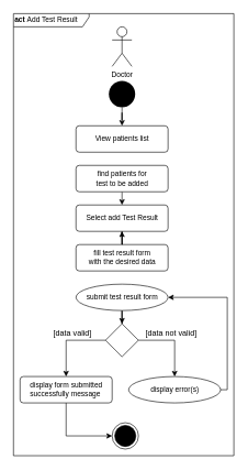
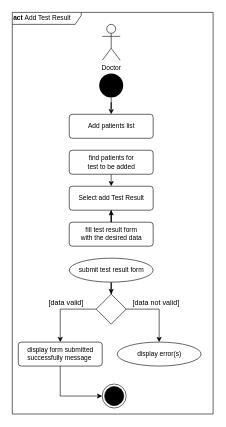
  <mxCell id="0" />
  <mxCell id="1" parent="0" />
  <mxCell id="2" value="&lt;font style=&quot;font-size: 11px&quot;&gt;&lt;b&gt;act &lt;/b&gt;Add Test Result&lt;/font&gt;" style="shape=umlFrame;whiteSpace=wrap;html=1;width=115;height=20;align=left;" vertex="1" parent="1"><mxGeometry x="20" y="20" width="335" height="670" as="geometry" /></mxCell>
  <mxCell id="3" value="" style="edgeStyle=orthogonalEdgeStyle;rounded=0;orthogonalLoop=1;jettySize=auto;html=1;fontFamily=Helvetica;" edge="1" parent="1" source="4" target="5"><mxGeometry relative="1" as="geometry" /></mxCell>
  <mxCell id="4" value="" style="ellipse;fillColor=#000000;strokeColor=none;fontFamily=Helvetica;" vertex="1" parent="1"><mxGeometry x="165" y="122" width="40" height="40" as="geometry" /></mxCell>
- <mxCell id="5" value="View patients list" style="html=1;align=center;verticalAlign=middle;rounded=1;absoluteArcSize=1;arcSize=10;dashed=0;fontFamily=Helvetica;fontSize=11;" vertex="1" parent="1"><mxGeometry x="115" y="190" width="140" height="40" as="geometry" /></mxCell>
+ <mxCell id="5" value="Add patients list" style="html=1;align=center;verticalAlign=middle;rounded=1;absoluteArcSize=1;arcSize=10;dashed=0;fontFamily=Helvetica;fontSize=11;" vertex="1" parent="1"><mxGeometry x="115" y="190" width="140" height="40" as="geometry" /></mxCell>
  <mxCell id="6" style="edgeStyle=orthogonalEdgeStyle;rounded=0;orthogonalLoop=1;jettySize=auto;html=1;fontFamily=Helvetica;" edge="1" parent="1" target="8"><mxGeometry relative="1" as="geometry"><mxPoint x="185" y="350" as="sourcePoint" /></mxGeometry></mxCell>
  <mxCell id="7" style="edgeStyle=orthogonalEdgeStyle;rounded=0;orthogonalLoop=1;jettySize=auto;html=1;fontFamily=Helvetica;fontSize=11;" edge="1" parent="1" source="8" target="15"><mxGeometry relative="1" as="geometry"><mxPoint x="185" y="460" as="targetPoint" /></mxGeometry></mxCell>
  <mxCell id="8" value="fill test result form &lt;br&gt;with the desired data" style="html=1;align=center;verticalAlign=middle;rounded=1;absoluteArcSize=1;arcSize=10;dashed=0;fontFamily=Helvetica;fontSize=11;" vertex="1" parent="1"><mxGeometry x="115" y="370" width="140" height="40" as="geometry" /></mxCell>
  <mxCell id="9" value="" style="ellipse;html=1;shape=endState;fillColor=#000000;strokeColor=#000000;fontFamily=Helvetica;fontSize=8;" vertex="1" parent="1"><mxGeometry x="170" y="640" width="40" height="40" as="geometry" /></mxCell>
  <mxCell id="10" value="Doctor" style="shape=umlActor;verticalLabelPosition=bottom;verticalAlign=top;html=1;fontFamily=Helvetica;fontSize=11;" vertex="1" parent="1"><mxGeometry x="170" y="40" width="30" height="60" as="geometry" /></mxCell>
  <mxCell id="11" style="edgeStyle=orthogonalEdgeStyle;rounded=0;orthogonalLoop=1;jettySize=auto;html=1;" edge="1" parent="1" source="12"><mxGeometry relative="1" as="geometry"><mxPoint x="185" y="310" as="targetPoint" /></mxGeometry></mxCell>
  <mxCell id="12" value="find patients for &lt;br&gt;test to be added" style="html=1;align=center;verticalAlign=middle;rounded=1;absoluteArcSize=1;arcSize=10;dashed=0;fontFamily=Helvetica;fontSize=11;" vertex="1" parent="1"><mxGeometry x="115" y="250" width="140" height="40" as="geometry" /></mxCell>
  <mxCell id="13" style="edgeStyle=orthogonalEdgeStyle;rounded=0;orthogonalLoop=1;jettySize=auto;html=1;" edge="1" parent="1" source="14" target="18"><mxGeometry relative="1" as="geometry" /></mxCell>
  <mxCell id="14" value="submit test result form" style="ellipse;html=1;align=center;verticalAlign=middle;absoluteArcSize=1;arcSize=10;dashed=0;fontFamily=Helvetica;fontSize=11;" vertex="1" parent="1"><mxGeometry x="115" y="430" width="140" height="40" as="geometry" /></mxCell>
  <mxCell id="15" value="Select add Test Result" style="html=1;align=center;verticalAlign=middle;rounded=1;absoluteArcSize=1;arcSize=10;dashed=0;fontFamily=Helvetica;fontSize=11;" vertex="1" parent="1"><mxGeometry x="115" y="310" width="140" height="40" as="geometry" /></mxCell>
  <mxCell id="16" style="edgeStyle=orthogonalEdgeStyle;rounded=0;orthogonalLoop=1;jettySize=auto;html=1;exitX=0;exitY=0.5;exitDx=0;exitDy=0;entryX=0.5;entryY=0;entryDx=0;entryDy=0;" edge="1" parent="1" source="18" target="20"><mxGeometry relative="1" as="geometry" /></mxCell>
  <mxCell id="17" style="edgeStyle=orthogonalEdgeStyle;rounded=0;orthogonalLoop=1;jettySize=auto;html=1;exitX=1;exitY=0.5;exitDx=0;exitDy=0;entryX=0.5;entryY=0;entryDx=0;entryDy=0;" edge="1" parent="1" source="18" target="22"><mxGeometry relative="1" as="geometry" /></mxCell>
  <mxCell id="18" value="" style="rhombus;whiteSpace=wrap;html=1;" vertex="1" parent="1"><mxGeometry x="160" y="490" width="50" height="50" as="geometry" /></mxCell>
  <mxCell id="19" style="edgeStyle=orthogonalEdgeStyle;rounded=0;orthogonalLoop=1;jettySize=auto;html=1;exitX=0.5;exitY=1;exitDx=0;exitDy=0;entryX=0;entryY=0.5;entryDx=0;entryDy=0;" edge="1" parent="1" source="20" target="9"><mxGeometry relative="1" as="geometry" /></mxCell>
  <mxCell id="20" value="display form submitted&lt;br&gt;successfully message&amp;nbsp;" style="html=1;align=center;verticalAlign=middle;rounded=1;absoluteArcSize=1;arcSize=10;dashed=0;fontFamily=Helvetica;fontSize=11;" vertex="1" parent="1"><mxGeometry x="30" y="570" width="140" height="40" as="geometry" /></mxCell>
- <mxCell id="21" style="edgeStyle=orthogonalEdgeStyle;rounded=0;orthogonalLoop=1;jettySize=auto;html=1;exitX=1;exitY=0.5;exitDx=0;exitDy=0;" edge="1" parent="1" source="22" target="14"><mxGeometry relative="1" as="geometry"><Array as="points"><mxPoint x="345" y="590" /><mxPoint x="345" y="450" /></Array></mxGeometry></mxCell>
  <mxCell id="22" value="display error(s)" style="ellipse;html=1;align=center;verticalAlign=middle;absoluteArcSize=1;arcSize=10;dashed=0;fontFamily=Helvetica;fontSize=11;" vertex="1" parent="1"><mxGeometry x="195" y="570" width="140" height="40" as="geometry" /></mxCell>
  <mxCell id="23" value="[data valid]" style="text;html=1;strokeColor=none;fillColor=none;align=center;verticalAlign=middle;whiteSpace=wrap;rounded=0;" vertex="1" parent="1"><mxGeometry x="75" y="490" width="70" height="30" as="geometry" /></mxCell>
  <mxCell id="24" value="[data not valid]" style="text;html=1;strokeColor=none;fillColor=none;align=center;verticalAlign=middle;whiteSpace=wrap;rounded=0;" vertex="1" parent="1"><mxGeometry x="215" y="490" width="90" height="30" as="geometry" /></mxCell>
